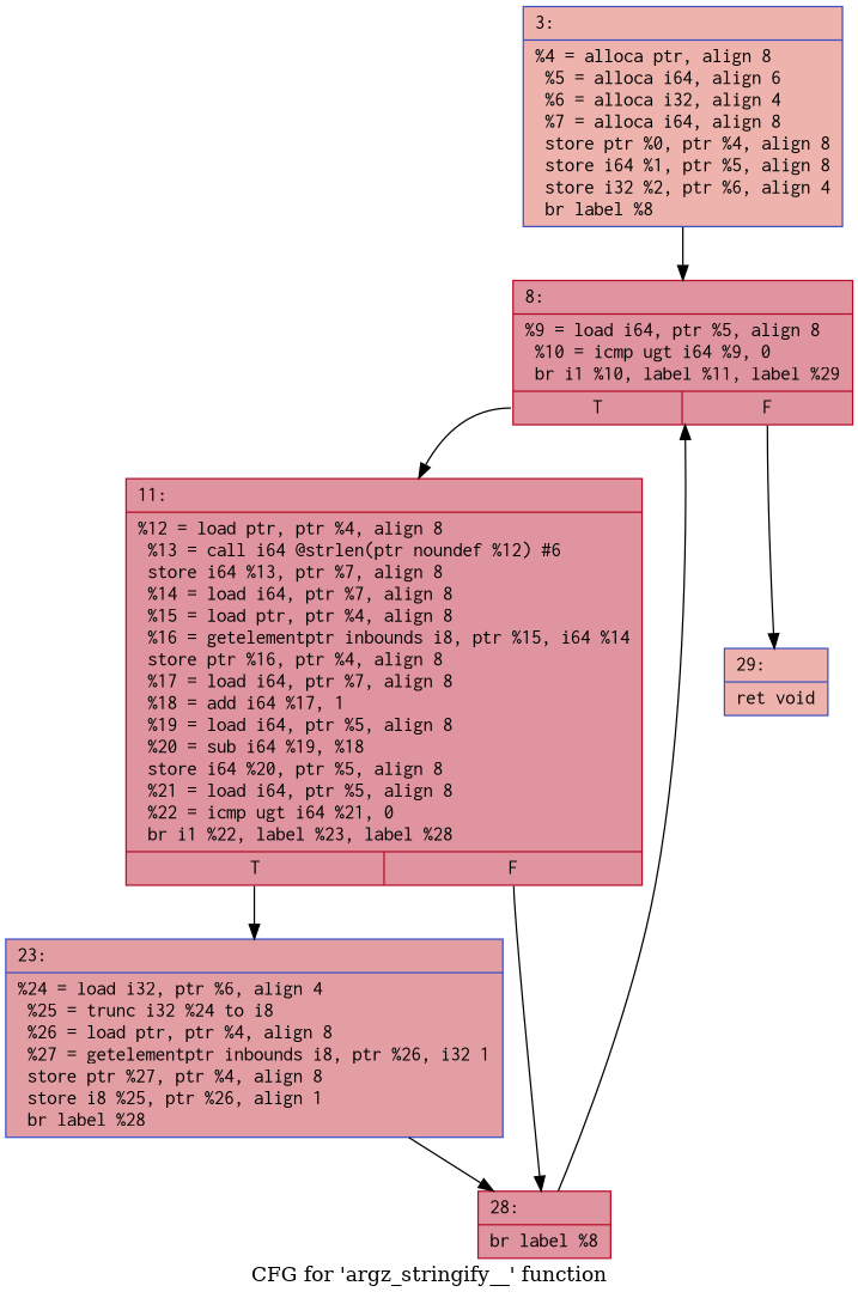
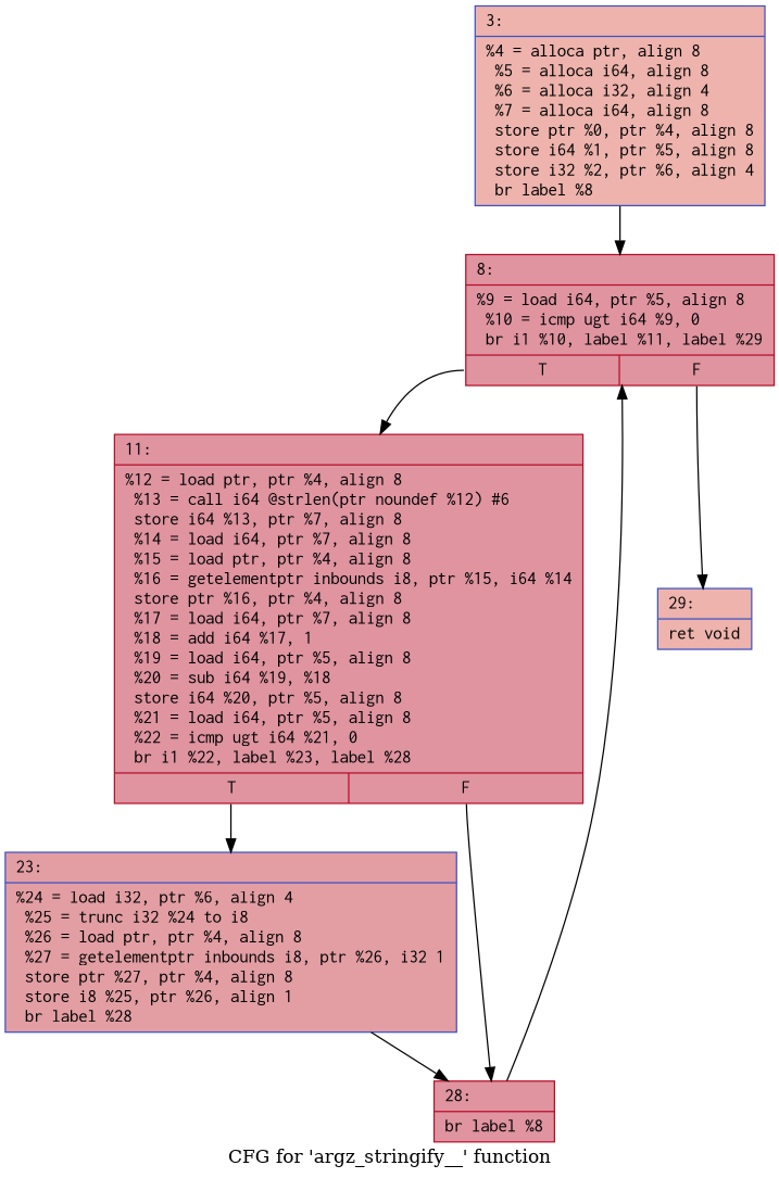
  digraph {
    label="CFG for 'argz_stringify__' function"
    node [color="#3d50c3ff" fillcolor="#b70d2870" fontname=Courier shape=record style=filled]
-   n1 [fillcolor="#d6524470" label="{3:\l|  %4 = alloca ptr, align 8\l  %5 = alloca i64, align 6\l  %6 = alloca i32, align 4\l  %7 = alloca i64, align 8\l  store ptr %0, ptr %4, align 8\l  store i64 %1, ptr %5, align 8\l  store i32 %2, ptr %6, align 4\l  br label %8\l}"]
+   n1 [fillcolor="#d6524470" label="{3:\l|  %4 = alloca ptr, align 8\l  %5 = alloca i64, align 8\l  %6 = alloca i32, align 4\l  %7 = alloca i64, align 8\l  store ptr %0, ptr %4, align 8\l  store i64 %1, ptr %5, align 8\l  store i32 %2, ptr %6, align 4\l  br label %8\l}"]
    n2 [color="#b70d28ff" label="{8:\l|  %9 = load i64, ptr %5, align 8\l  %10 = icmp ugt i64 %9, 0\l  br i1 %10, label %11, label %29\l|{<s0>T|<s1>F}}"]
    n3 [color="#b70d28ff" label="{11:\l|  %12 = load ptr, ptr %4, align 8\l  %13 = call i64 @strlen(ptr noundef %12) #6\l  store i64 %13, ptr %7, align 8\l  %14 = load i64, ptr %7, align 8\l  %15 = load ptr, ptr %4, align 8\l  %16 = getelementptr inbounds i8, ptr %15, i64 %14\l  store ptr %16, ptr %4, align 8\l  %17 = load i64, ptr %7, align 8\l  %18 = add i64 %17, 1\l  %19 = load i64, ptr %5, align 8\l  %20 = sub i64 %19, %18\l  store i64 %20, ptr %5, align 8\l  %21 = load i64, ptr %5, align 8\l  %22 = icmp ugt i64 %21, 0\l  br i1 %22, label %23, label %28\l|{<s0>T|<s1>F}}"]
    n4 [fillcolor="#d6524470" label="{29:\l|  ret void\l}"]
    n5 [fillcolor="#be242e70" label="{23:\l|  %24 = load i32, ptr %6, align 4\l  %25 = trunc i32 %24 to i8\l  %26 = load ptr, ptr %4, align 8\l  %27 = getelementptr inbounds i8, ptr %26, i32 1\l  store ptr %27, ptr %4, align 8\l  store i8 %25, ptr %26, align 1\l  br label %28\l}"]
    n6 [color="#b70d28ff" label="{28:\l|  br label %8\l}"]
    n1 -> n2
    n2 -> n3 [tailport=s0]
    n2 -> n4 [tailport=s1]
    n3 -> n5 [tailport=s0]
    n3 -> n6 [tailport=s1]
    n5 -> n6
    n6 -> n2
  }
